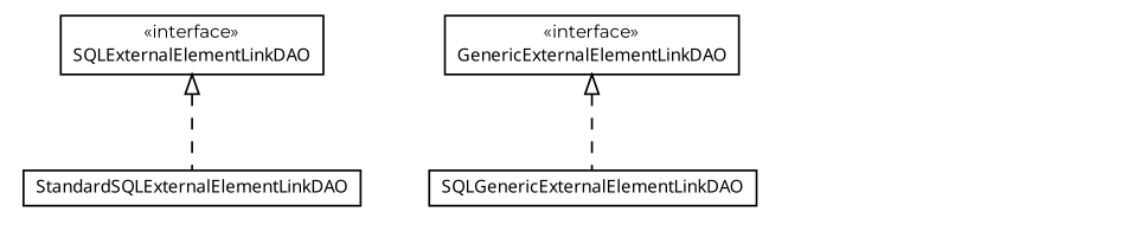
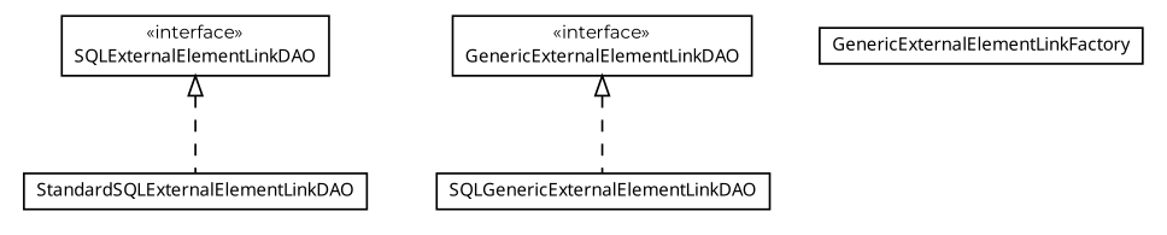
  digraph {
    fontname=Montserrat
    nodesep=0.25
    ranksep=0.5
    node [fontcolor=black fontname=Montserrat fontsize=9.0 shape=plaintext]
    edge [arrowtail=empty dir=back fontname=Montserrat fontsize=10 headport=p labelfontname="Trebuchet MS" labelfontsize=10 style=dashed tailport=p]
    n1 [label=<<table title="se.cambio.cds.model.externalElementLink.dao.StandardSQLExternalElementLinkDAO" border="0" cellborder="1" cellspacing="0" cellpadding="2" port="p" href="./StandardSQLExternalElementLinkDAO.html"> 		<tr><td><table border="0" cellspacing="0" cellpadding="1"> <tr><td align="center" balign="center"><font face="Trebuchet MS"> StandardSQLExternalElementLinkDAO </font></td></tr> 		</table></td></tr> 		</table>>]
    n2 [label=<<table title="se.cambio.cds.model.externalElementLink.dao.SQLGenericExternalElementLinkDAO" border="0" cellborder="1" cellspacing="0" cellpadding="2" port="p" href="./SQLGenericExternalElementLinkDAO.html"> 		<tr><td><table border="0" cellspacing="0" cellpadding="1"> <tr><td align="center" balign="center"><font face="Trebuchet MS"> SQLGenericExternalElementLinkDAO </font></td></tr> 		</table></td></tr> 		</table>>]
    n3 [label=<<table title="se.cambio.cds.model.externalElementLink.dao.SQLExternalElementLinkDAO" border="0" cellborder="1" cellspacing="0" cellpadding="2" port="p" href="./SQLExternalElementLinkDAO.html"> 		<tr><td><table border="0" cellspacing="0" cellpadding="1"> <tr><td align="center" balign="center"> &#171;interface&#187; </td></tr> <tr><td align="center" balign="center"><font face="Trebuchet MS"> SQLExternalElementLinkDAO </font></td></tr> 		</table></td></tr> 		</table>>]
+   n4 [label=<<table title="se.cambio.cds.model.externalElementLink.dao.GenericExternalElementLinkFactory" border="0" cellborder="1" cellspacing="0" cellpadding="2" port="p" href="./GenericExternalElementLinkFactory.html"> 		<tr><td><table border="0" cellspacing="0" cellpadding="1"> <tr><td align="center" balign="center"><font face="Trebuchet MS"> GenericExternalElementLinkFactory </font></td></tr> 		</table></td></tr> 		</table>>]
    n5 [label=<<table title="se.cambio.cds.model.externalElementLink.dao.GenericExternalElementLinkDAO" border="0" cellborder="1" cellspacing="0" cellpadding="2" port="p" href="./GenericExternalElementLinkDAO.html"> 		<tr><td><table border="0" cellspacing="0" cellpadding="1"> <tr><td align="center" balign="center"> &#171;interface&#187; </td></tr> <tr><td align="center" balign="center"><font face="Trebuchet MS"> GenericExternalElementLinkDAO </font></td></tr> 		</table></td></tr> 		</table>>]
    n3 -> n1
    n5 -> n2
  }
